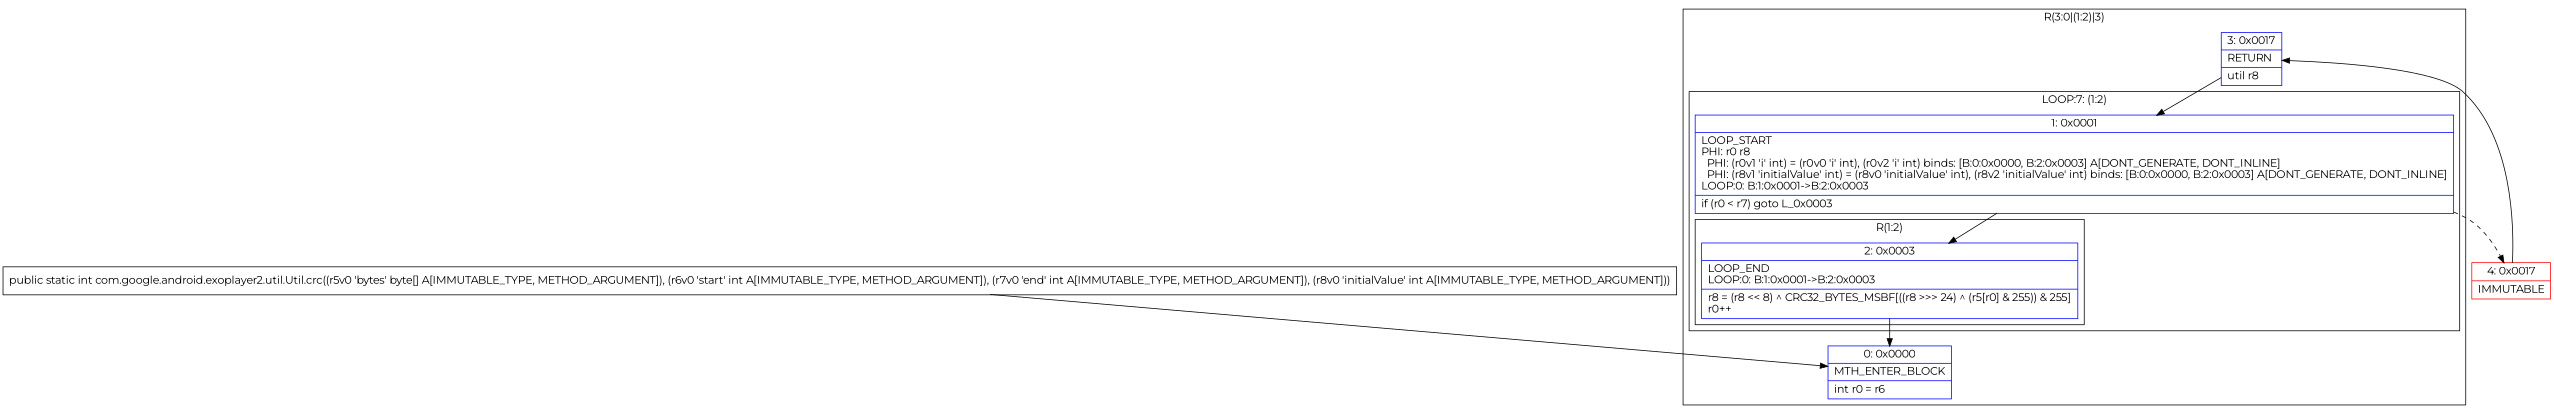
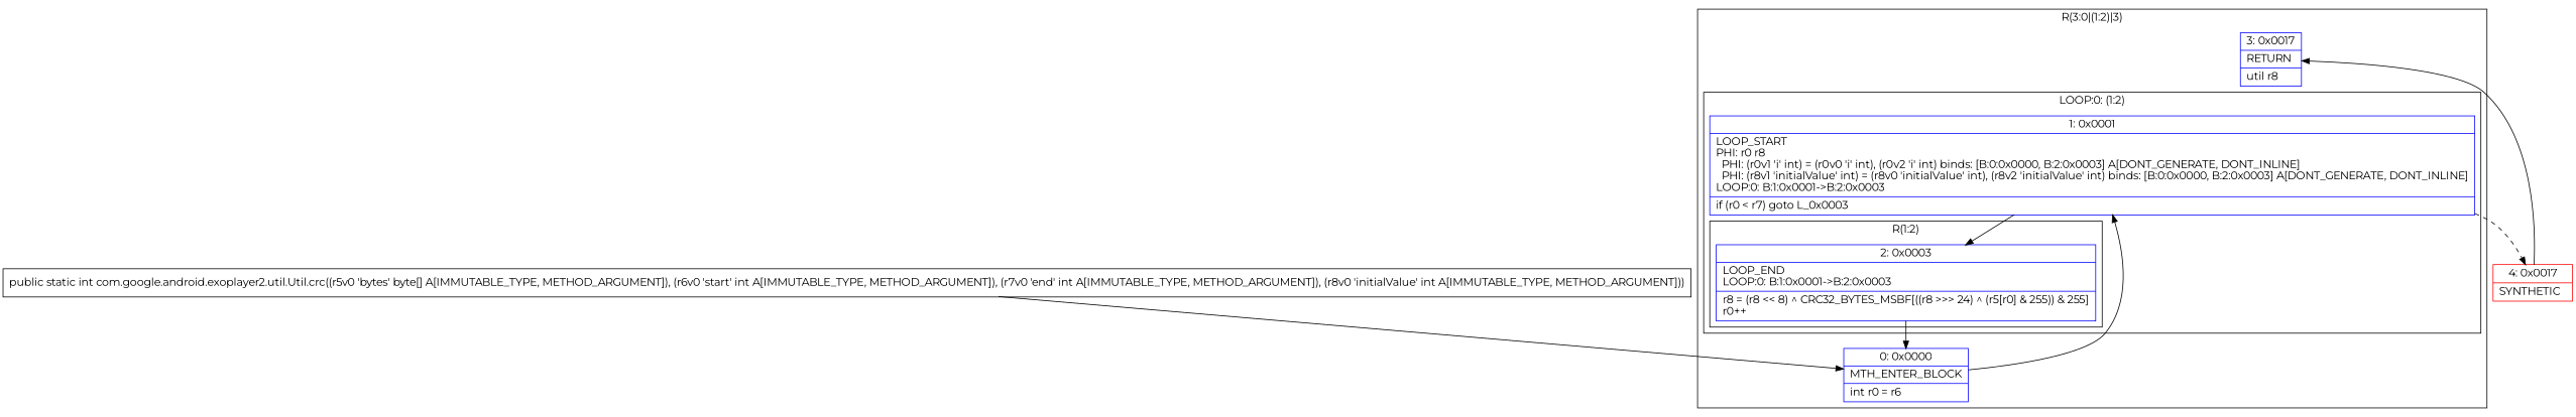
  digraph {
    fontname=Montserrat
    node [color=blue fontname=Montserrat shape=record]
    edge [fontname=Montserrat]
    n1 [label="{2\:\ 0x0003|LOOP_END\lLOOP:0: B:1:0x0001\-\>B:2:0x0003\l|r8 = (r8 \<\< 8) ^ CRC32_BYTES_MSBF[((r8 \>\>\> 24) ^ (r5[r0] & 255)) & 255]\lr0++\l}"]
    n2 [label="{1\:\ 0x0001|LOOP_START\lPHI: r0 r8 \l  PHI: (r0v1 'i' int) = (r0v0 'i' int), (r0v2 'i' int) binds: [B:0:0x0000, B:2:0x0003] A[DONT_GENERATE, DONT_INLINE]\l  PHI: (r8v1 'initialValue' int) = (r8v0 'initialValue' int), (r8v2 'initialValue' int) binds: [B:0:0x0000, B:2:0x0003] A[DONT_GENERATE, DONT_INLINE]\lLOOP:0: B:1:0x0001\-\>B:2:0x0003\l|if (r0 \< r7) goto L_0x0003\l}"]
    n3 [label="{0\:\ 0x0000|MTH_ENTER_BLOCK\l|int r0 = r6\l}"]
    n4 [label="{3\:\ 0x0017|RETURN\l|util r8\l}"]
-   n5 [color=red label="{4\:\ 0x0017|IMMUTABLE\l}"]
+   n5 [color=red label="{4\:\ 0x0017|SYNTHETIC\l}"]
    n6 [label="{public static int com.google.android.exoplayer2.util.Util.crc((r5v0 'bytes' byte[] A[IMMUTABLE_TYPE, METHOD_ARGUMENT]), (r6v0 'start' int A[IMMUTABLE_TYPE, METHOD_ARGUMENT]), (r7v0 'end' int A[IMMUTABLE_TYPE, METHOD_ARGUMENT]), (r8v0 'initialValue' int A[IMMUTABLE_TYPE, METHOD_ARGUMENT])) }" color=""]
    subgraph cluster_1 {
      label="R(3:0|(1:2)|3)"
      n3
      n4
      subgraph cluster_2 {
-       label="LOOP:7: (1:2)"
+       label="LOOP:0: (1:2)"
        n2
        subgraph cluster_3 {
          label="R(1:2)"
          n1
        }
      }
    }
    n1 -> n3
    n2 -> n1
    n2 -> n5 [style=dashed]
-   n4 -> n2
+   n3 -> n2
    n5 -> n4
    n6 -> n3
  }
